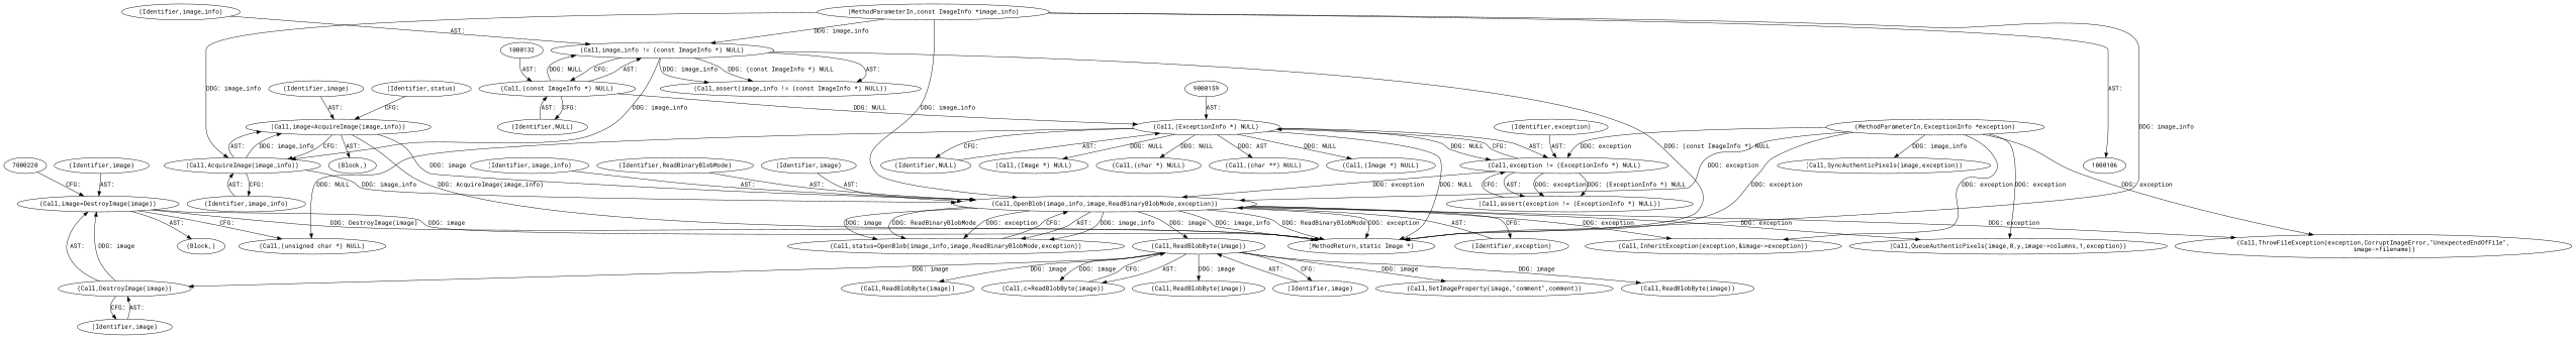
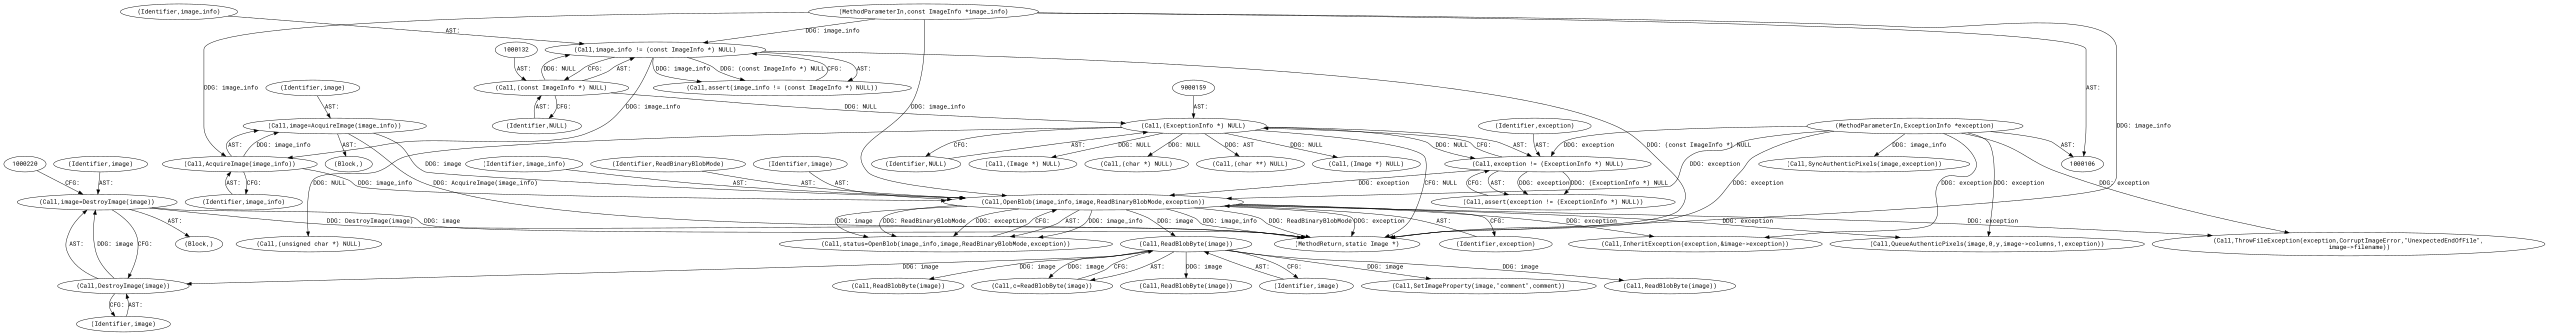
  digraph {
    fontname="Roboto Mono"
    node [fontname="Roboto Mono"]
    edge [fontname="Roboto Mono"]
    n1 [label="(Call,image=DestroyImage(image))"]
    n2 [label="(Call,DestroyImage(image))"]
    n3 [label="(Block,)"]
    n4 [label="(MethodReturn,static Image *)"]
    n5 [label="(Identifier,image)"]
    n6 [label="(Call,ReadBlobByte(image))"]
    n7 [label="(Call,SetImageProperty(image,\"comment\",comment))"]
    n8 [label="(Call,ReadBlobByte(image))"]
    n9 [label="(Call,ReadBlobByte(image))"]
    n10 [label="(Call,c=ReadBlobByte(image))"]
    n11 [label="(Call,ReadBlobByte(image))"]
    n12 [label="(Identifier,image)"]
    n13 [label="(Call,OpenBlob(image_info,image,ReadBinaryBlobMode,exception))"]
    n14 [label="(Identifier,exception)"]
    n15 [label="(Call,InheritException(exception,&image->exception))"]
    n16 [label="(Call,status=OpenBlob(image_info,image,ReadBinaryBlobMode,exception))"]
    n17 [label="(Call,QueueAuthenticPixels(image,0,y,image->columns,1,exception))"]
    n18 [label="(Call,ThrowFileException(exception,CorruptImageError,\"UnexpectedEndOfFile\",\n      image->filename))"]
    n19 [label="(Call,AcquireImage(image_info))"]
    n20 [label="(Call,image=AcquireImage(image_info))"]
    n21 [label="(Identifier,image_info)"]
    n22 [label="(Block,)"]
    n23 [label="(Call,image_info != (const ImageInfo *) NULL)"]
    n24 [label="(Call,(const ImageInfo *) NULL)"]
    n25 [label="(Call,assert(image_info != (const ImageInfo *) NULL))"]
    n26 [label="(Call,(ExceptionInfo *) NULL)"]
    n27 [label="(Identifier,NULL)"]
    n28 [label="(MethodParameterIn,const ImageInfo *image_info)"]
    1000106
    n30 [label="(Call,exception != (ExceptionInfo *) NULL)"]
    n31 [label="(Call,(char *) NULL)"]
    n32 [label="(Call,(char **) NULL)"]
    n33 [label="(Call,(Image *) NULL)"]
    n34 [label="(Call,(unsigned char *) NULL)"]
    n35 [label="(Identifier,NULL)"]
    n36 [label="(Call,(Image *) NULL)"]
    n37 [label="(Call,assert(exception != (ExceptionInfo *) NULL))"]
    n38 [label="(MethodParameterIn,ExceptionInfo *exception)"]
    n39 [label="(Call,SyncAuthenticPixels(image,exception))"]
    n40 [label="(Identifier,image)"]
    n41 [label="(Identifier,image_info)"]
    n42 [label="(Identifier,exception)"]
    n43 [label="(Identifier,image_info)"]
    n44 [label="(Identifier,ReadBinaryBlobMode)"]
    n45 [label="(Identifier,image)"]
    n46 [label="(Identifier,image)"]
-   n47 [label="(Identifier,status)"]
-   1000220 [label=7000220]
+   1000220
    1000132
    n50 [label=9000159]
-   n1 -> n34 [label="CFG: "]
+   n1 -> n2 [label="CFG: "]
    n1 -> n3 [label="AST: "]
    n1 -> n4 [label="DDG: DestroyImage(image)"]
    n1 -> n4 [label="DDG: image"]
    n2 -> n1 [label="AST: "]
    n2 -> n1 [label="DDG: image"]
    n2 -> n5 [label="CFG: "]
    n5 -> n2 [label="AST: "]
    n6 -> n2 [label="DDG: image"]
    n6 -> n7 [label="DDG: image"]
    n6 -> n8 [label="DDG: image"]
    n6 -> n9 [label="DDG: image"]
    n6 -> n10 [label="AST: "]
    n6 -> n10 [label="DDG: image"]
    n6 -> n11 [label="DDG: image"]
    n6 -> n12 [label="CFG: "]
    n10 -> n6 [label="CFG: "]
    n12 -> n6 [label="AST: "]
    n13 -> n4 [label="DDG: ReadBinaryBlobMode"]
    n13 -> n4 [label="DDG: exception"]
    n13 -> n4 [label="DDG: image_info"]
    n13 -> n6 [label="DDG: image"]
    n13 -> n14 [label="CFG: "]
    n13 -> n15 [label="DDG: exception"]
    n13 -> n16 [label="AST: "]
    n13 -> n16 [label="DDG: image_info"]
    n13 -> n16 [label="DDG: image"]
    n13 -> n16 [label="DDG: ReadBinaryBlobMode"]
    n13 -> n16 [label="DDG: exception"]
    n13 -> n17 [label="DDG: exception"]
    n13 -> n18 [label="DDG: exception"]
    n14 -> n13 [label="AST: "]
    n16 -> n13 [label="CFG: "]
    n19 -> n13 [label="DDG: image_info"]
    n19 -> n20 [label="AST: "]
    n19 -> n20 [label="DDG: image_info"]
    n19 -> n21 [label="CFG: "]
    n20 -> n4 [label="DDG: AcquireImage(image_info)"]
    n20 -> n13 [label="DDG: image"]
-   n20 -> n19 [label="CFG: "]
    n20 -> n22 [label="AST: "]
    n21 -> n19 [label="AST: "]
    n23 -> n4 [label="DDG: (const ImageInfo *) NULL"]
    n23 -> n19 [label="DDG: image_info"]
    n23 -> n24 [label="CFG: "]
    n23 -> n25 [label="AST: "]
    n23 -> n25 [label="DDG: image_info"]
    n23 -> n25 [label="DDG: (const ImageInfo *) NULL"]
    n24 -> n23 [label="AST: "]
    n24 -> n23 [label="DDG: NULL"]
    n24 -> n26 [label="DDG: NULL"]
    n24 -> n27 [label="CFG: "]
-   n26 -> n4 [label="DDG: NULL"]
+   n25 -> n23 [label="CFG: "]
+   n26 -> n4 [label="CFG: NULL"]
    n26 -> n30 [label="AST: "]
    n26 -> n30 [label="DDG: NULL"]
    n26 -> n31 [label="DDG: NULL"]
    n26 -> n32 [label="DDG: AST"]
    n26 -> n33 [label="DDG: NULL"]
    n26 -> n34 [label="DDG: NULL"]
    n26 -> n35 [label="CFG: "]
    n26 -> n36 [label="DDG: NULL"]
    n27 -> n24 [label="AST: "]
    n28 -> n4 [label="DDG: image_info"]
    n28 -> n13 [label="DDG: image_info"]
    n28 -> n19 [label="DDG: image_info"]
    n28 -> n23 [label="DDG: image_info"]
    n28 -> 1000106 [label="AST: "]
    n30 -> n13 [label="DDG: exception"]
    n30 -> n26 [label="CFG: "]
    n30 -> n37 [label="AST: "]
    n30 -> n37 [label="DDG: exception"]
    n30 -> n37 [label="DDG: (ExceptionInfo *) NULL"]
    n35 -> n26 [label="AST: "]
    n37 -> n30 [label="CFG: "]
    n38 -> n4 [label="DDG: exception"]
    n38 -> n13 [label="DDG: exception"]
    n38 -> n15 [label="DDG: exception"]
    n38 -> n17 [label="DDG: exception"]
    n38 -> n18 [label="DDG: exception"]
+   n38 -> 1000106 [label="AST: "]
    n38 -> n30 [label="DDG: exception"]
    n38 -> n39 [label="DDG: image_info"]
    n40 -> n20 [label="AST: "]
    n41 -> n13 [label="AST: "]
    n42 -> n30 [label="AST: "]
    n43 -> n23 [label="AST: "]
    n44 -> n13 [label="AST: "]
    n45 -> n1 [label="AST: "]
    n46 -> n13 [label="AST: "]
-   n47 -> n20 [label="CFG: "]
    1000220 -> n1 [label="CFG: "]
    1000132 -> n24 [label="AST: "]
    n50 -> n26 [label="AST: "]
  }
